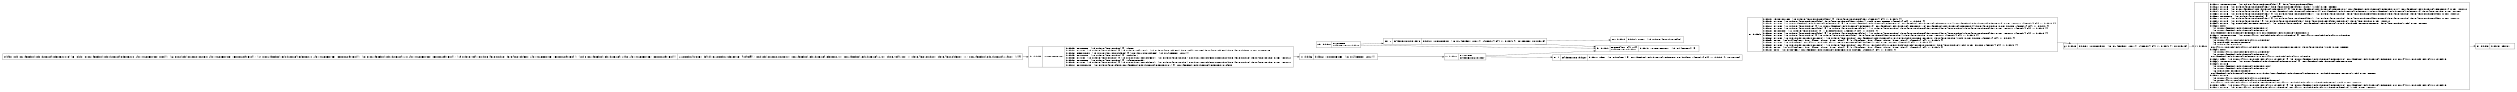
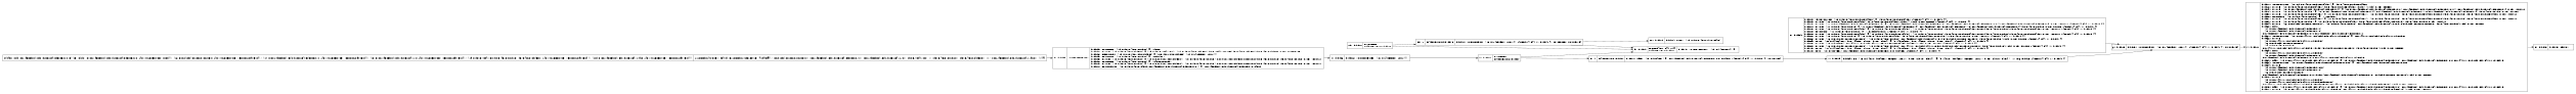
  digraph {
    fontname="DejaVu Sans Mono"
    rankdir=LR
    node [fontname="DejaVu Sans Mono" shape=record]
    edge [fontname="DejaVu Sans Mono"]
    n1 [label="{0\:\ 0x0000|MTH_ENTER_BLOCK\l|0x0000: CONST_STR  (r0 I:java.lang.String) =  \"data\" \l0x0002: INVOKE  (r0 I:java.lang.Object) = (r9 I:java.util.Map), (r0 I:java.lang.Object) java.util.Map.get(java.lang.Object):java.lang.Object type: INTERFACE \l0x0006: CHECK_CAST  (r0 I:org.json.JSONObject) = (org.json.JSONObject) (r0 I:?[OBJECT, ARRAY]) \l0x0008: CONST_STR  (r1 I:java.lang.String) =  \"api_key\" \l0x000a: INVOKE  (r1 I:java.lang.String) = (r0 I:org.json.JSONObject), (r1 I:java.lang.String) org.json.JSONObject.optString(java.lang.String):java.lang.String type: VIRTUAL \l0x000e: CONST_STR  (r2 I:java.lang.String) =  \"placement_id\" \l0x0010: INVOKE  (r0 I:java.lang.String) = (r0 I:org.json.JSONObject), (r2 I:java.lang.String) org.json.JSONObject.optString(java.lang.String):java.lang.String type: VIRTUAL \l0x0014: CONST_CLASS  (r2 I:java.lang.Class\<com.facebook.ads.internal.adapters.o\>) =  com.facebook.ads.internal.adapters.o.class \l}"]
    n2 [label="{1\:\ 0x0016|0x0016: MONITOR_ENTER  (r2 I:?[OBJECT, ARRAY]) \l}"]
-   n3 [label="{2\:\ 0x0017|IMMUTABLE\lSplitter:B:2:0x0017\l}"]
-   n4 [label="{3\:\ ?|Splitter:B:2:0x0617\l|0x0017: SGET  (r3 I:boolean) =  com.facebook.ads.internal.adapters.o.a boolean A[Catch:\{ all \-\> 0x007b \}, TRY_ENTER]\l}"]
+   n3 [label="{2\:\ 0x0017|SYNTHETIC\lSplitter:B:2:0x0017\l}"]
+   n4 [label="{3\:\ ?|Splitter:B:2:0x0017\l|0x0017: SGET  (r3 I:boolean) =  com.facebook.ads.internal.adapters.o.a boolean A[Catch:\{ all \-\> 0x007b \}, TRY_ENTER]\l}"]
    n5 [label="{9\:\ 0x007b|ExcHandler: all null\lSplitter:B:2:0x0017\l|0x007b: MOVE_EXCEPTION  (r0 I:?[OBJECT]) =  \l}"]
+   n6 [label="{4\:\ 0x0019|0x0019: IF  (r3 I:?[int, boolean, OBJECT, ARRAY, byte, short, char]) != (0 ?[int, boolean, OBJECT, ARRAY, byte, short, char])  \-\> B:6:0x0043 A[Catch:\{ all \-\> 0x007b \}]\l}"]
    n7 [label="{6\:\ 0x0043|0x0043: MONITOR_EXIT  (r2 I:?[OBJECT, ARRAY]) A[Catch:\{ all \-\> 0x007b \}, TRY_LEAVE]\l}"]
    n8 [label="{5\:\ 0x001b|0x001b: NEW_INSTANCE  (r3 I:java.lang.StringBuilder) =  java.lang.StringBuilder A[Catch:\{ all \-\> 0x007b \}]\l0x001d: INVOKE  (r3 I:java.lang.StringBuilder) java.lang.StringBuilder.\<init\>():void type: DIRECT A[Catch:\{ all \-\> 0x007b \}]\l0x0020: INVOKE  (r4 I:com.facebook.ads.internal.adapters.f) = (r5 I:com.facebook.ads.internal.adapters.o) com.facebook.ads.internal.adapters.o.J():com.facebook.ads.internal.adapters.f type: VIRTUAL A[Catch:\{ all \-\> 0x007b \}]\l0x0024: INVOKE  (r4 I:java.lang.String) = (r4 I:com.facebook.ads.internal.adapters.f) com.facebook.ads.internal.adapters.v.a(com.facebook.ads.internal.adapters.f):java.lang.String type: STATIC A[Catch:\{ all \-\> 0x007b \}]\l0x0028: INVOKE  (r3 I:java.lang.StringBuilder) = (r3 I:java.lang.StringBuilder), (r4 I:java.lang.String) java.lang.StringBuilder.append(java.lang.String):java.lang.StringBuilder type: VIRTUAL A[Catch:\{ all \-\> 0x007b \}]\l0x002c: CONST_STR  (r4 I:java.lang.String) =  \" Initializing\" A[Catch:\{ all \-\> 0x007b \}]\l0x002e: INVOKE  (r3 I:java.lang.StringBuilder) = (r3 I:java.lang.StringBuilder), (r4 I:java.lang.String) java.lang.StringBuilder.append(java.lang.String):java.lang.StringBuilder type: VIRTUAL A[Catch:\{ all \-\> 0x007b \}]\l0x0032: INVOKE  (r3 I:java.lang.String) = (r3 I:java.lang.StringBuilder) java.lang.StringBuilder.toString():java.lang.String type: VIRTUAL A[Catch:\{ all \-\> 0x007b \}]\l0x0036: INVOKE  (r6 I:android.content.Context), (r3 I:java.lang.String) com.facebook.ads.internal.q.a.d.a(android.content.Context, java.lang.String):void type: STATIC A[Catch:\{ all \-\> 0x007b \}]\l0x0039: CONST  (r3 I:?[boolean, int, float, short, byte, char]) = (1 ?[boolean, int, float, short, byte, char]) A[Catch:\{ all \-\> 0x007b \}]\l0x003a: INVOKE  (r3 I:boolean) com.flurry.android.FlurryAgent.setLogEnabled(boolean):void type: STATIC A[Catch:\{ all \-\> 0x007b \}]\l0x003d: INVOKE  (r6 I:android.content.Context), (r1 I:java.lang.String) com.flurry.android.FlurryAgent.init(android.content.Context, java.lang.String):void type: STATIC A[Catch:\{ all \-\> 0x007b \}]\l0x0040: CONST  (r1 I:?[boolean, int, float, short, byte, char]) = (1 ?[boolean, int, float, short, byte, char]) A[Catch:\{ all \-\> 0x007b \}]\l0x0041: SPUT  (r1 I:boolean) com.facebook.ads.internal.adapters.o.a boolean A[Catch:\{ all \-\> 0x007b \}]\l}"]
    n9 [label="{7\:\ 0x0044|0x0044: NEW_INSTANCE  (r1 I:java.lang.StringBuilder) =  java.lang.StringBuilder \l0x0046: INVOKE  (r1 I:java.lang.StringBuilder) java.lang.StringBuilder.\<init\>():void type: DIRECT \l0x0049: INVOKE  (r2 I:com.facebook.ads.internal.adapters.f) = (r5 I:com.facebook.ads.internal.adapters.o) com.facebook.ads.internal.adapters.o.J():com.facebook.ads.internal.adapters.f type: VIRTUAL \l0x004d: INVOKE  (r2 I:java.lang.String) = (r2 I:com.facebook.ads.internal.adapters.f) com.facebook.ads.internal.adapters.v.a(com.facebook.ads.internal.adapters.f):java.lang.String type: STATIC \l0x0051: INVOKE  (r1 I:java.lang.StringBuilder) = (r1 I:java.lang.StringBuilder), (r2 I:java.lang.String) java.lang.StringBuilder.append(java.lang.String):java.lang.StringBuilder type: VIRTUAL \l0x0055: CONST_STR  (r2 I:java.lang.String) =  \" Loading\" \l0x0057: INVOKE  (r1 I:java.lang.StringBuilder) = (r1 I:java.lang.StringBuilder), (r2 I:java.lang.String) java.lang.StringBuilder.append(java.lang.String):java.lang.StringBuilder type: VIRTUAL \l0x005b: INVOKE  (r1 I:java.lang.String) = (r1 I:java.lang.StringBuilder) java.lang.StringBuilder.toString():java.lang.String type: VIRTUAL \l0x005f: INVOKE  (r6 I:android.content.Context), (r1 I:java.lang.String) com.facebook.ads.internal.q.a.d.a(android.content.Context, java.lang.String):void type: STATIC \l0x0062: IPUT  \l  (r7 I:com.facebook.ads.internal.adapters.z)\l  (r5 I:com.facebook.ads.internal.adapters.o)\l com.facebook.ads.internal.adapters.o.b com.facebook.ads.internal.adapters.z \l0x0064: NEW_INSTANCE  (r1 I:com.flurry.android.ads.FlurryAdNative) =  com.flurry.android.ads.FlurryAdNative \l0x0066: INVOKE  \l  (r1 I:com.flurry.android.ads.FlurryAdNative)\l  (r6 I:android.content.Context)\l  (r0 I:java.lang.String)\l com.flurry.android.ads.FlurryAdNative.\<init\>(android.content.Context, java.lang.String):void type: DIRECT \l0x0069: IPUT  \l  (r1 I:com.flurry.android.ads.FlurryAdNative)\l  (r5 I:com.facebook.ads.internal.adapters.o)\l com.facebook.ads.internal.adapters.o.c com.flurry.android.ads.FlurryAdNative \l0x006b: IGET  (r0 I:com.flurry.android.ads.FlurryAdNative) = (r5 I:com.facebook.ads.internal.adapters.o) com.facebook.ads.internal.adapters.o.c com.flurry.android.ads.FlurryAdNative \l0x006d: NEW_INSTANCE  (r1 I:com.facebook.ads.internal.adapters.o$1) =  com.facebook.ads.internal.adapters.o$1 \l0x006f: INVOKE  \l  (r1 I:com.facebook.ads.internal.adapters.o$1)\l  (r5 I:com.facebook.ads.internal.adapters.o)\l  (r6 I:android.content.Context)\l com.facebook.ads.internal.adapters.o.1.\<init\>(com.facebook.ads.internal.adapters.o, android.content.Context):void type: DIRECT \l0x0072: INVOKE  \l  (r0 I:com.flurry.android.ads.FlurryAdNative)\l  (r1 I:com.flurry.android.ads.FlurryAdNativeListener)\l com.flurry.android.ads.FlurryAdNative.setListener(com.flurry.android.ads.FlurryAdNativeListener):void type: VIRTUAL \l0x0075: IGET  (r0 I:com.flurry.android.ads.FlurryAdNative) = (r5 I:com.facebook.ads.internal.adapters.o) com.facebook.ads.internal.adapters.o.c com.flurry.android.ads.FlurryAdNative \l0x0077: INVOKE  (r0 I:com.flurry.android.ads.FlurryAdNative) com.flurry.android.ads.FlurryAdNative.fetchAd():void type: VIRTUAL \l}"]
    n10 [label="{8\:\ 0x007a|0x007a: RETURN   \l}"]
    n11 [label="{10\:\ 0x007c|SYNTHETIC\lSplitter:B:17:0x007c\l}"]
    n12 [label="{11\:\ ?|Splitter:B:10:0x007c\l|0x007c: MONITOR_EXIT  (r2 I:?[OBJECT, ARRAY]) A[Catch:\{ all \-\> 0x007b \}, TRY_ENTER, TRY_LEAVE]\l}"]
    n13 [label="{12\:\ 0x007d|0x007d: THROW  (r0 I:java.lang.Throwable) \l}"]
    n14 [label="{public void com.facebook.ads.internal.adapters.o.a((r5 'this' I:com.facebook.ads.internal.adapters.o A[IMMUTABLE_TYPE, THIS]), (r6 I:android.content.Context A[IMMUTABLE_TYPE, METHOD_ARGUMENT]), (r7 I:com.facebook.ads.internal.adapters.z A[IMMUTABLE_TYPE, METHOD_ARGUMENT]), (r8 I:com.facebook.ads.internal.m.c A[IMMUTABLE_TYPE, METHOD_ARGUMENT]), (r9 I:java.util.Map\<java.lang.String, java.lang.Object\> A[IMMUTABLE_TYPE, METHOD_ARGUMENT]), (r10 I:com.facebook.ads.internal.n.f$c A[IMMUTABLE_TYPE, METHOD_ARGUMENT]))  | Annotation[SYSTEM, dalvik.annotation.Signature, \{value=[(, Landroid\/content\/Context;, Lcom\/facebook\/ads\/internal\/adapters\/z;, Lcom\/facebook\/ads\/internal\/m\/c;, Ljava\/util\/Map, \<, Ljava\/lang\/String;, Ljava\/lang\/Object;, \>;, Lcom\/facebook\/ads\/internal\/n\/f$c;, )V]\}]\l}"]
    n1 -> n2
    n2 -> n3
    n3 -> n4
    n3 -> n5
+   n4 -> n6
+   n6 -> n7
    n7 -> n9
    n8 -> n7
    n9 -> n10
    n11 -> n5
    n11 -> n12
    n12 -> n5
    n12 -> n13
    n14 -> n1
  }
